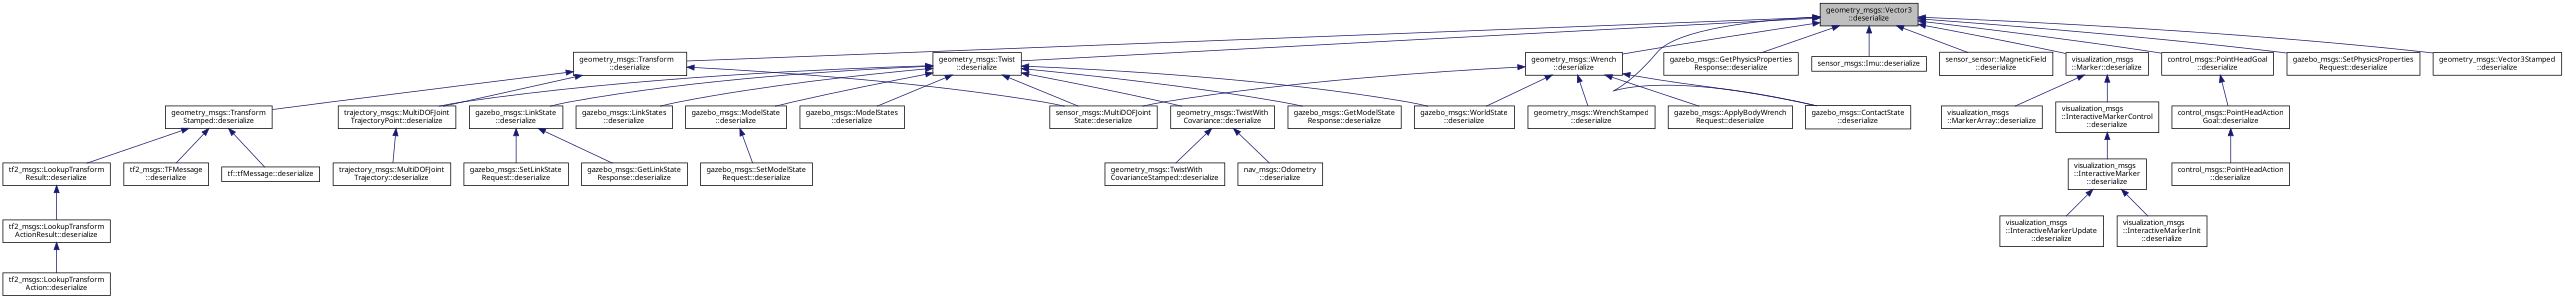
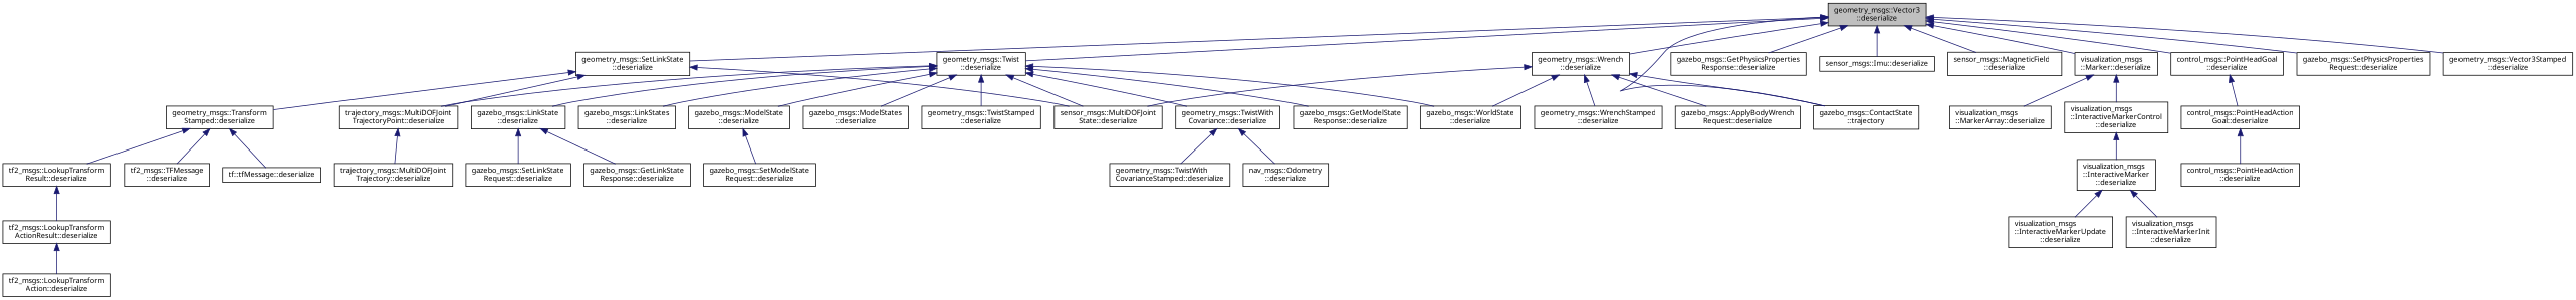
  digraph {
    fontname="Noto Sans"
    rankdir=TB
    node [color=black fillcolor=white fontname="Noto Sans" fontsize=10 shape=record style=filled]
    edge [color=midnightblue dir=back fontname="Noto Sans" fontsize=10 labelfontname=Helvetica labelfontsize=10 style=solid]
    n1 [fillcolor=grey75 fontcolor=black height=0.2 label="geometry_msgs::Vector3\l::deserialize" width=0.4]
-   n2 [height=0.2 label="gazebo_msgs::ContactState\l::deserialize" width=0.4]
+   n2 [height=0.2 label="gazebo_msgs::ContactState\l::trajectory" width=0.4]
    n3 [height=0.2 label="gazebo_msgs::GetPhysicsProperties\lResponse::deserialize" width=0.4]
    n4 [height=0.2 label="sensor_msgs::Imu::deserialize" width=0.4]
-   n5 [height=0.2 label="sensor_sensor::MagneticField\l::deserialize" width=0.4]
+   n5 [height=0.2 label="sensor_msgs::MagneticField\l::deserialize" width=0.4]
    n6 [height=0.2 label="visualization_msgs\l::Marker::deserialize" width=0.4]
    n7 [height=0.2 label="control_msgs::PointHeadGoal\l::deserialize" width=0.4]
    n8 [height=0.2 label="gazebo_msgs::SetPhysicsProperties\lRequest::deserialize" width=0.4]
-   n9 [height=0.2 label="geometry_msgs::Transform\l::deserialize" width=0.4]
+   n9 [height=0.2 label="geometry_msgs::SetLinkState\l::deserialize" width=0.4]
    n10 [height=0.2 label="geometry_msgs::Twist\l::deserialize" width=0.4]
    n11 [height=0.2 label="geometry_msgs::Vector3Stamped\l::deserialize" width=0.4]
    n12 [height=0.2 label="geometry_msgs::Wrench\l::deserialize" width=0.4]
    n13 [height=0.2 label="visualization_msgs\l::InteractiveMarkerControl\l::deserialize" width=0.4]
    n14 [height=0.2 label="visualization_msgs\l::MarkerArray::deserialize" width=0.4]
    n15 [height=0.2 label="control_msgs::PointHeadAction\lGoal::deserialize" width=0.4]
    n16 [height=0.2 label="sensor_msgs::MultiDOFJoint\lState::deserialize" width=0.4]
    n17 [height=0.2 label="trajectory_msgs::MultiDOFJoint\lTrajectoryPoint::deserialize" width=0.4]
    n18 [height=0.2 label="geometry_msgs::Transform\lStamped::deserialize" width=0.4]
    n19 [height=0.2 label="gazebo_msgs::GetModelState\lResponse::deserialize" width=0.4]
    n20 [height=0.2 label="gazebo_msgs::LinkState\l::deserialize" width=0.4]
    n21 [height=0.2 label="gazebo_msgs::LinkStates\l::deserialize" width=0.4]
    n22 [height=0.2 label="gazebo_msgs::ModelState\l::deserialize" width=0.4]
    n23 [height=0.2 label="gazebo_msgs::ModelStates\l::deserialize" width=0.4]
+   n24 [height=0.2 label="geometry_msgs::TwistStamped\l::deserialize" width=0.4]
    n25 [height=0.2 label="geometry_msgs::TwistWith\lCovariance::deserialize" width=0.4]
    n26 [height=0.2 label="gazebo_msgs::WorldState\l::deserialize" width=0.4]
    n27 [height=0.2 label="gazebo_msgs::ApplyBodyWrench\lRequest::deserialize" width=0.4]
    n28 [height=0.2 label="geometry_msgs::WrenchStamped\l::deserialize" width=0.4]
    n29 [height=0.2 label="visualization_msgs\l::InteractiveMarker\l::deserialize" width=0.4]
    n30 [height=0.2 label="visualization_msgs\l::InteractiveMarkerInit\l::deserialize" width=0.4]
    n31 [height=0.2 label="visualization_msgs\l::InteractiveMarkerUpdate\l::deserialize" width=0.4]
    n32 [height=0.2 label="control_msgs::PointHeadAction\l::deserialize" width=0.4]
    n33 [height=0.2 label="trajectory_msgs::MultiDOFJoint\lTrajectory::deserialize" width=0.4]
    n34 [height=0.2 label="tf2_msgs::LookupTransform\lResult::deserialize" width=0.4]
    n35 [height=0.2 label="tf2_msgs::TFMessage\l::deserialize" width=0.4]
    n36 [height=0.2 label="tf::tfMessage::deserialize" width=0.4]
    n37 [height=0.2 label="tf2_msgs::LookupTransform\lActionResult::deserialize" width=0.4]
    n38 [height=0.2 label="tf2_msgs::LookupTransform\lAction::deserialize" width=0.4]
    n39 [height=0.2 label="gazebo_msgs::GetLinkState\lResponse::deserialize" width=0.4]
    n40 [height=0.2 label="gazebo_msgs::SetLinkState\lRequest::deserialize" width=0.4]
    n41 [height=0.2 label="gazebo_msgs::SetModelState\lRequest::deserialize" width=0.4]
    n42 [height=0.2 label="nav_msgs::Odometry\l::deserialize" width=0.4]
    n43 [height=0.2 label="geometry_msgs::TwistWith\lCovarianceStamped::deserialize" width=0.4]
    n1 -> n2
    n1 -> n3
    n1 -> n4
    n1 -> n5
    n1 -> n6
    n1 -> n7
    n1 -> n8
    n1 -> n9
    n1 -> n10
    n1 -> n11
    n1 -> n12
    n6 -> n13
    n6 -> n14
    n7 -> n15
    n9 -> n16
    n9 -> n17
    n9 -> n18
    n10 -> n16
    n10 -> n17
    n10 -> n19
    n10 -> n20
    n10 -> n21
    n10 -> n22
    n10 -> n23
+   n10 -> n24
    n10 -> n25
    n10 -> n26
    n12 -> n2
    n12 -> n16
    n12 -> n26
    n12 -> n27
    n12 -> n28
    n13 -> n29
    n15 -> n32
    n17 -> n33
    n18 -> n34
    n18 -> n35
    n18 -> n36
    n20 -> n39
    n20 -> n40
    n22 -> n41
    n25 -> n42
    n25 -> n43
    n29 -> n30
    n29 -> n31
    n34 -> n37
    n37 -> n38
  }
